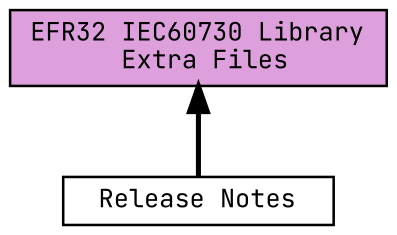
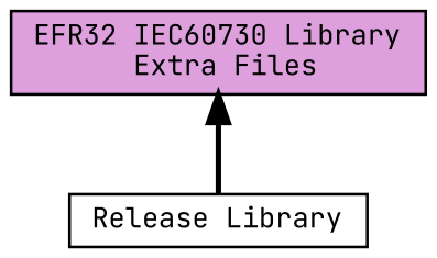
  digraph {
    rankdir=TB
    fontname="JetBrains Mono"
    node [color=black fontname="JetBrains Mono" fontsize=10 shape=box style=filled]
    n1 [fillcolor=plum height=0.2 label="EFR32 IEC60730 Library\l Extra Files" width=0.4]
-   n2 [fillcolor=white fontcolor=black height=0.2 label="Release Notes" width=0.4]
+   n2 [fillcolor=white fontcolor=black height=0.2 label="Release Library" width=0.4]
    n1 -> n2 [dir=back fontname="JetBrains Mono" fontsize=10 labelfontname=Helvetica labelfontsize=10 shape=plaintext style=bold]
  }
